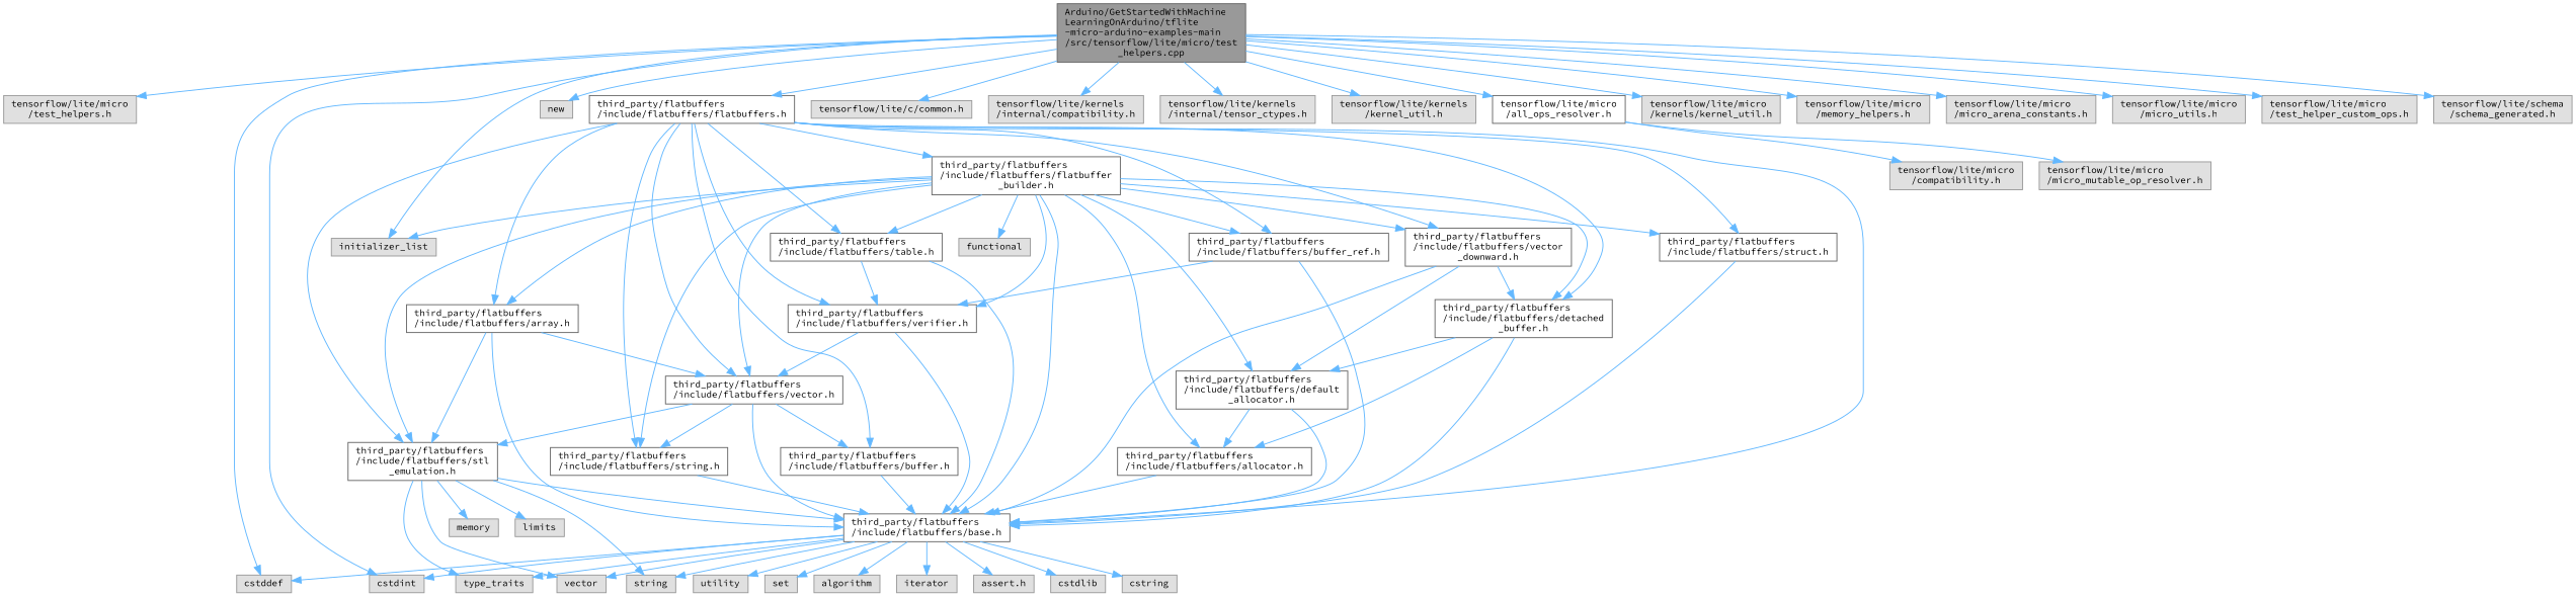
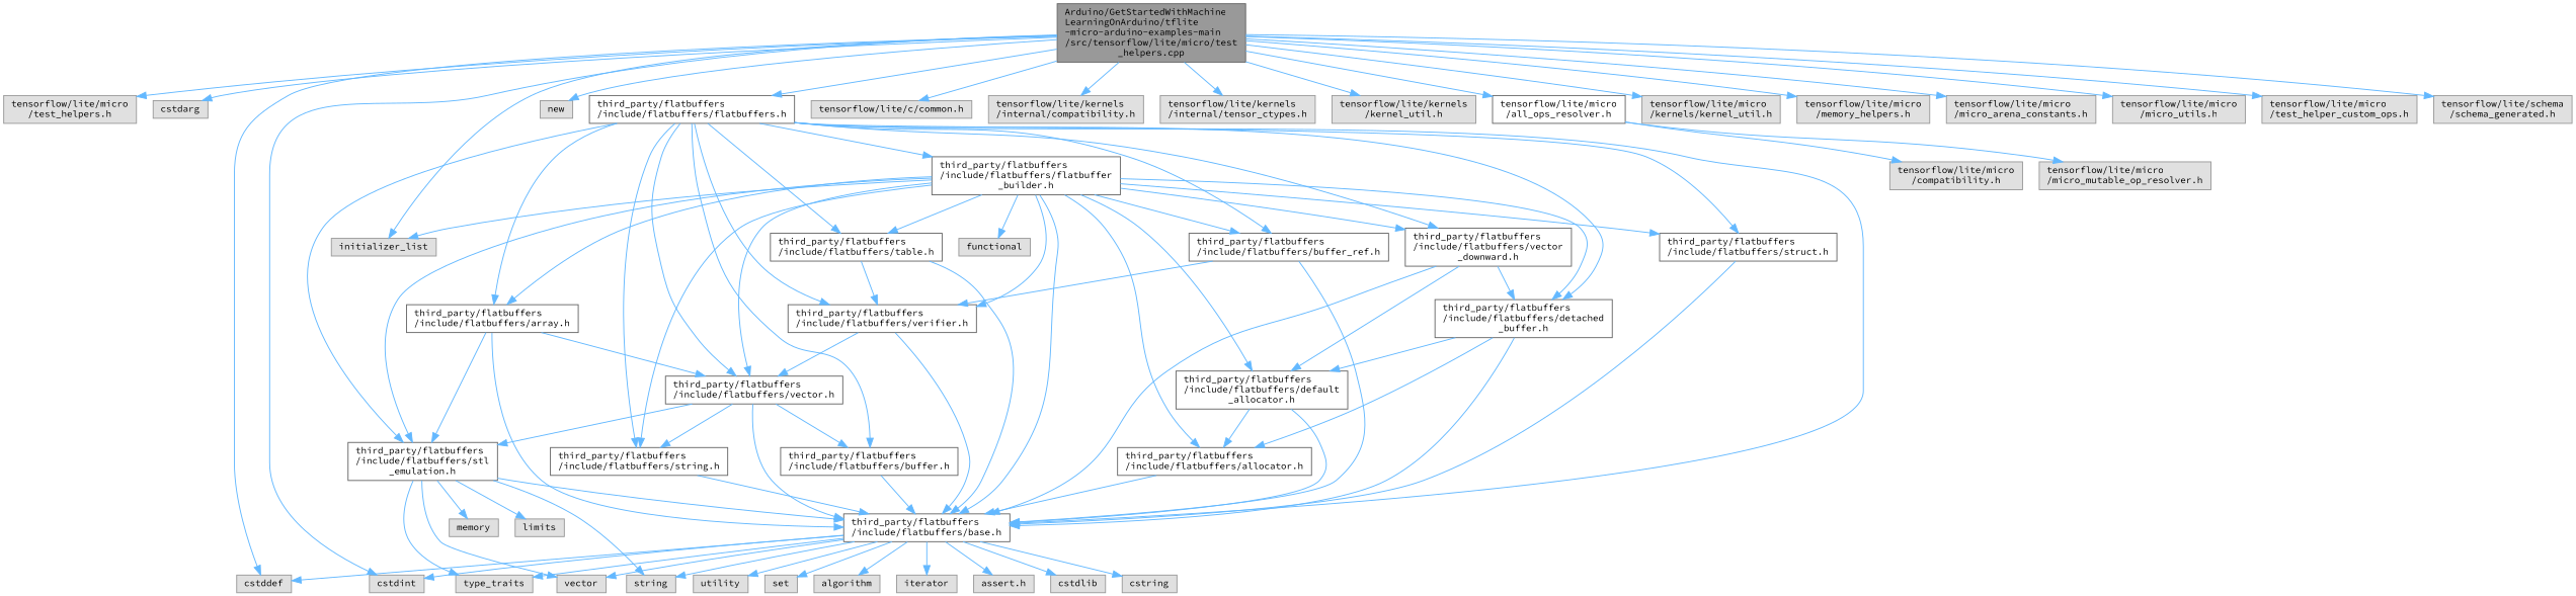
  digraph {
    fontname="Source Code Pro"
    node [color=grey60 fillcolor="#E0E0E0" fontname="Source Code Pro" fontsize=10 shape=box style=filled]
    edge [color=steelblue1 fontname="Source Code Pro" fontsize=10 labelfontname=Helvetica labelfontsize=10 style=solid]
    n1 [color=gray40 fillcolor=grey60 fontcolor=black height=0.2 label="Arduino/GetStartedWithMachine\lLearningOnArduino/tflite\l-micro-arduino-examples-main\l/src/tensorflow/lite/micro/test\l_helpers.cpp" width=0.4]
    n2 [height=0.2 label="tensorflow/lite/micro\l/test_helpers.h" width=0.4]
+   n3 [height=0.2 label=cstdarg width=0.4]
    n4 [height=0.2 label=cstddef width=0.4]
    n5 [height=0.2 label=cstdint width=0.4]
    n6 [height=0.2 label=initializer_list width=0.4]
    n7 [height=0.2 label=new width=0.4]
    n8 [color=grey40 fillcolor=white height=0.2 label="third_party/flatbuffers\l/include/flatbuffers/flatbuffers.h" width=0.4]
    n9 [height=0.2 label="tensorflow/lite/c/common.h" width=0.4]
    n10 [height=0.2 label="tensorflow/lite/kernels\l/internal/compatibility.h" width=0.4]
    n11 [height=0.2 label="tensorflow/lite/kernels\l/internal/tensor_ctypes.h" width=0.4]
    n12 [height=0.2 label="tensorflow/lite/kernels\l/kernel_util.h" width=0.4]
    n13 [color=grey40 fillcolor=white height=0.2 label="tensorflow/lite/micro\l/all_ops_resolver.h" width=0.4]
    n14 [height=0.2 label="tensorflow/lite/micro\l/kernels/kernel_util.h" width=0.4]
    n15 [height=0.2 label="tensorflow/lite/micro\l/memory_helpers.h" width=0.4]
    n16 [height=0.2 label="tensorflow/lite/micro\l/micro_arena_constants.h" width=0.4]
    n17 [height=0.2 label="tensorflow/lite/micro\l/micro_utils.h" width=0.4]
    n18 [height=0.2 label="tensorflow/lite/micro\l/test_helper_custom_ops.h" width=0.4]
    n19 [height=0.2 label="tensorflow/lite/schema\l/schema_generated.h" width=0.4]
    n20 [color=grey40 fillcolor=white height=0.2 label="third_party/flatbuffers\l/include/flatbuffers/array.h" width=0.4]
    n21 [color=grey40 fillcolor=white height=0.2 label="third_party/flatbuffers\l/include/flatbuffers/base.h" width=0.4]
    n22 [color=grey40 fillcolor=white height=0.2 label="third_party/flatbuffers\l/include/flatbuffers/stl\l_emulation.h" width=0.4]
    n23 [color=grey40 fillcolor=white height=0.2 label="third_party/flatbuffers\l/include/flatbuffers/vector.h" width=0.4]
    n24 [color=grey40 fillcolor=white height=0.2 label="third_party/flatbuffers\l/include/flatbuffers/buffer.h" width=0.4]
    n25 [color=grey40 fillcolor=white height=0.2 label="third_party/flatbuffers\l/include/flatbuffers/buffer_ref.h" width=0.4]
    n26 [color=grey40 fillcolor=white height=0.2 label="third_party/flatbuffers\l/include/flatbuffers/verifier.h" width=0.4]
    n27 [color=grey40 fillcolor=white height=0.2 label="third_party/flatbuffers\l/include/flatbuffers/detached\l_buffer.h" width=0.4]
    n28 [color=grey40 fillcolor=white height=0.2 label="third_party/flatbuffers\l/include/flatbuffers/flatbuffer\l_builder.h" width=0.4]
    n29 [color=grey40 fillcolor=white height=0.2 label="third_party/flatbuffers\l/include/flatbuffers/string.h" width=0.4]
    n30 [color=grey40 fillcolor=white height=0.2 label="third_party/flatbuffers\l/include/flatbuffers/struct.h" width=0.4]
    n31 [color=grey40 fillcolor=white height=0.2 label="third_party/flatbuffers\l/include/flatbuffers/table.h" width=0.4]
    n32 [color=grey40 fillcolor=white height=0.2 label="third_party/flatbuffers\l/include/flatbuffers/vector\l_downward.h" width=0.4]
    n33 [height=0.2 label="tensorflow/lite/micro\l/compatibility.h" width=0.4]
    n34 [height=0.2 label="tensorflow/lite/micro\l/micro_mutable_op_resolver.h" width=0.4]
    n35 [height=0.2 label="assert.h" width=0.4]
    n36 [height=0.2 label=cstdlib width=0.4]
    n37 [height=0.2 label=cstring width=0.4]
    n38 [height=0.2 label=utility width=0.4]
    n39 [height=0.2 label=string width=0.4]
    n40 [height=0.2 label=type_traits width=0.4]
    n41 [height=0.2 label=vector width=0.4]
    n42 [height=0.2 label=set width=0.4]
    n43 [height=0.2 label=algorithm width=0.4]
    n44 [height=0.2 label=iterator width=0.4]
    n45 [height=0.2 label=memory width=0.4]
    n46 [height=0.2 label=limits width=0.4]
    n47 [color=grey40 fillcolor=white height=0.2 label="third_party/flatbuffers\l/include/flatbuffers/allocator.h" width=0.4]
    n48 [color=grey40 fillcolor=white height=0.2 label="third_party/flatbuffers\l/include/flatbuffers/default\l_allocator.h" width=0.4]
    n49 [height=0.2 label=functional width=0.4]
    n1 -> n2
+   n1 -> n3
    n1 -> n4
    n1 -> n5
    n1 -> n6
    n1 -> n7
    n1 -> n8
    n1 -> n9
    n1 -> n10
    n1 -> n11
    n1 -> n12
    n1 -> n13
    n1 -> n14
    n1 -> n15
    n1 -> n16
    n1 -> n17
    n1 -> n18
    n1 -> n19
    n8 -> n20
    n8 -> n21
    n8 -> n22
    n8 -> n23
    n8 -> n24
    n8 -> n25
    n8 -> n26
    n8 -> n27
    n8 -> n28
    n8 -> n29
    n8 -> n30
    n8 -> n31
    n8 -> n32
    n13 -> n33
    n13 -> n34
    n20 -> n21
    n20 -> n22
    n20 -> n23
    n21 -> n4
    n21 -> n5
    n21 -> n35
    n21 -> n36
    n21 -> n37
    n21 -> n38
    n21 -> n39
    n21 -> n40
    n21 -> n41
    n21 -> n42
    n21 -> n43
    n21 -> n44
    n22 -> n21
    n22 -> n39
    n22 -> n40
    n22 -> n41
    n22 -> n45
    n22 -> n46
    n23 -> n21
    n23 -> n22
    n23 -> n24
    n23 -> n29
    n24 -> n21
    n25 -> n21
    n25 -> n26
    n26 -> n21
    n26 -> n23
    n27 -> n21
    n27 -> n47
    n27 -> n48
    n28 -> n6
    n28 -> n20
    n28 -> n21
    n28 -> n22
    n28 -> n23
    n28 -> n25
    n28 -> n26
    n28 -> n27
    n28 -> n29
    n28 -> n30
    n28 -> n31
    n28 -> n32
    n28 -> n47
    n28 -> n48
    n28 -> n49
    n29 -> n21
    n30 -> n21
    n31 -> n21
    n31 -> n26
    n32 -> n21
    n32 -> n27
    n32 -> n48
    n47 -> n21
    n48 -> n21
    n48 -> n47
  }
